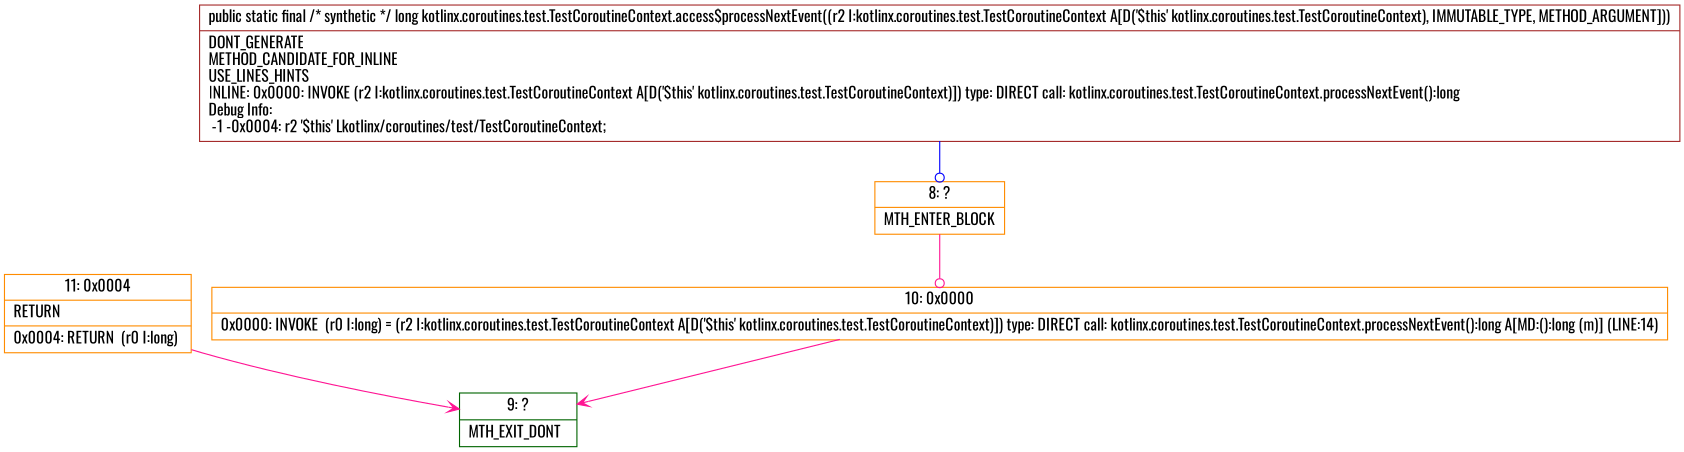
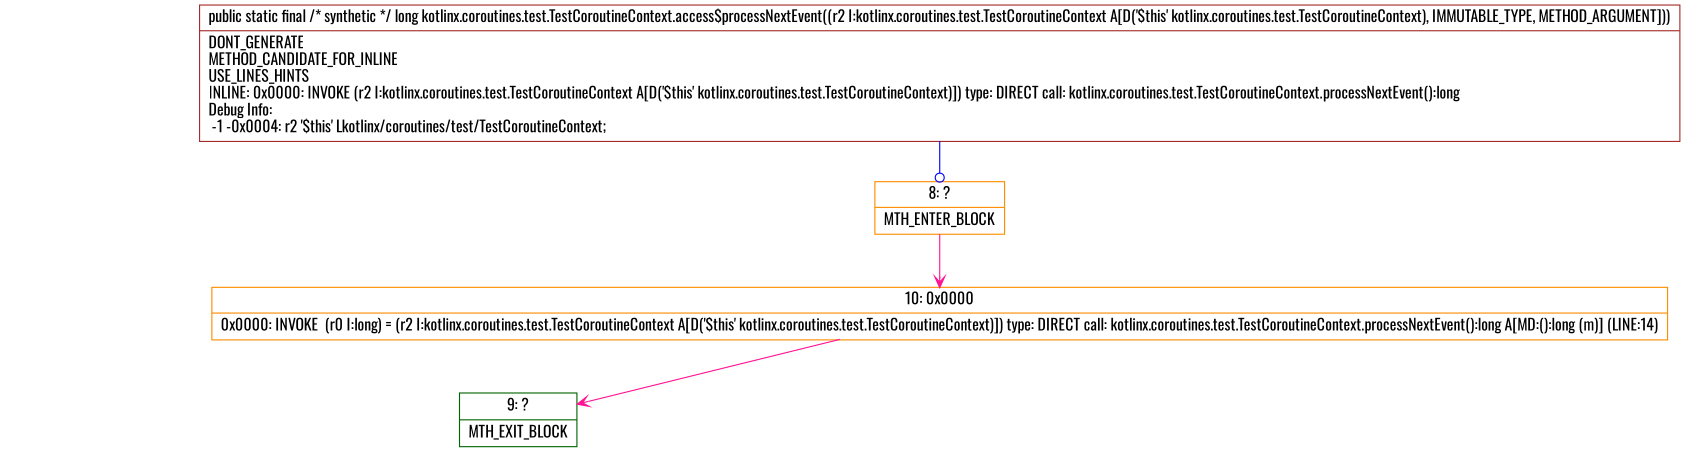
  digraph {
    fontname=Oswald
    node [color=darkorange fontname=Oswald shape=record]
    edge [arrowhead=odot color=deeppink fontname=Oswald]
    n1 [label="{8\:\ ?|MTH_ENTER_BLOCK\l}"]
    n2 [label="{10\:\ 0x0000|0x0000: INVOKE  (r0 I:long) = (r2 I:kotlinx.coroutines.test.TestCoroutineContext A[D('$this' kotlinx.coroutines.test.TestCoroutineContext)]) type: DIRECT call: kotlinx.coroutines.test.TestCoroutineContext.processNextEvent():long A[MD:():long (m)] (LINE:14)\l}"]
-   n3 [color=darkgreen label="{9\:\ ?|MTH_EXIT_DONT\l}"]
-   n4 [label="{11\:\ 0x0004|RETURN\l|0x0004: RETURN  (r0 I:long) \l}"]
+   n3 [color=darkgreen label="{9\:\ ?|MTH_EXIT_BLOCK\l}"]
    n5 [color=brown label="{public static final \/* synthetic *\/ long kotlinx.coroutines.test.TestCoroutineContext.access$processNextEvent((r2 I:kotlinx.coroutines.test.TestCoroutineContext A[D('$this' kotlinx.coroutines.test.TestCoroutineContext), IMMUTABLE_TYPE, METHOD_ARGUMENT]))  | DONT_GENERATE\lMETHOD_CANDIDATE_FOR_INLINE\lUSE_LINES_HINTS\lINLINE: 0x0000: INVOKE  (r2 I:kotlinx.coroutines.test.TestCoroutineContext A[D('$this' kotlinx.coroutines.test.TestCoroutineContext)]) type: DIRECT call: kotlinx.coroutines.test.TestCoroutineContext.processNextEvent():long\lDebug Info:\l  \-1 \-0x0004: r2 '$this' Lkotlinx\/coroutines\/test\/TestCoroutineContext;\l}"]
-   n1 -> n2
+   n1 -> n2 [arrowhead=vee]
    n2 -> n3 [arrowhead=vee]
-   n4 -> n3 [arrowhead=vee]
    n5 -> n1 [color=blue]
  }
